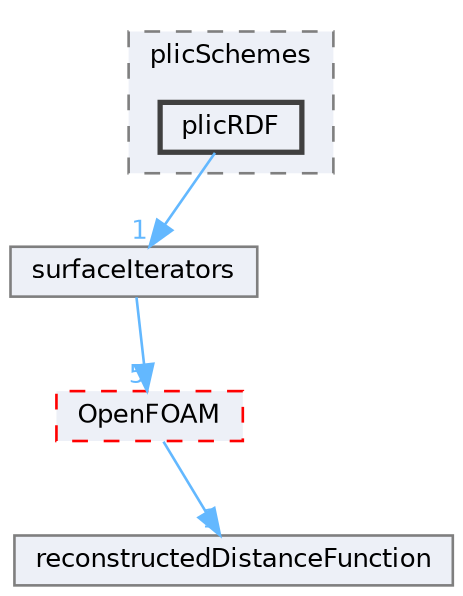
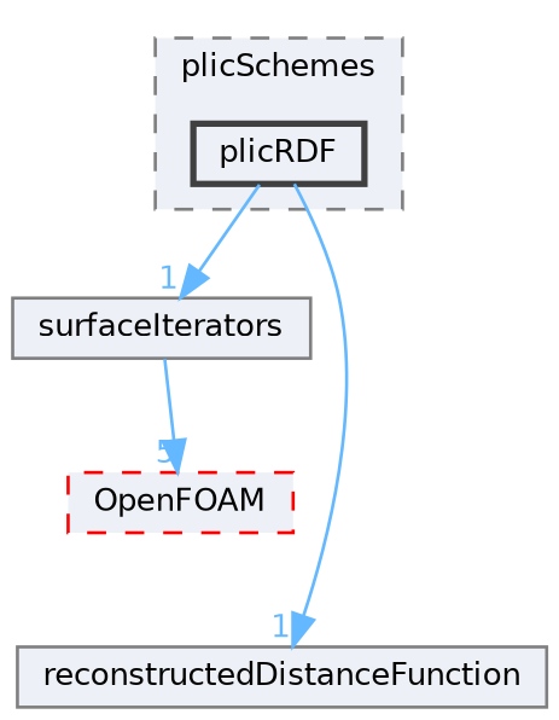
  digraph {
    compound=true
    node [color=grey50 fillcolor="#edf0f7" fontname=Helvetica fontsize=10 shape=box style=filled]
    edge [color=steelblue1 fontcolor=steelblue1 fontname=Helvetica fontsize=10 headlabel=1 labeldistance=1.5 labelfontname=Helvetica labelfontsize=10]
    n1 [color=grey25 height=0.2 label=plicRDF style="filled,bold" width=0.4]
    n2 [height=0.2 label=surfaceIterators width=0.4]
    n3 [height=0.2 label=reconstructedDistanceFunction width=0.4]
    n4 [color=red height=0.2 label=OpenFOAM style="filled,dashed" width=0.4]
    subgraph cluster_1 {
      bgcolor="#edf0f7"
      fontname=Helvetica
      fontsize=10
      label=plicSchemes
      pencolor=grey50
      style="filled,dashed"
      n1
    }
    n1 -> n2
-   n4 -> n3
+   n1 -> n3
    n2 -> n4 [headlabel=5]
  }
